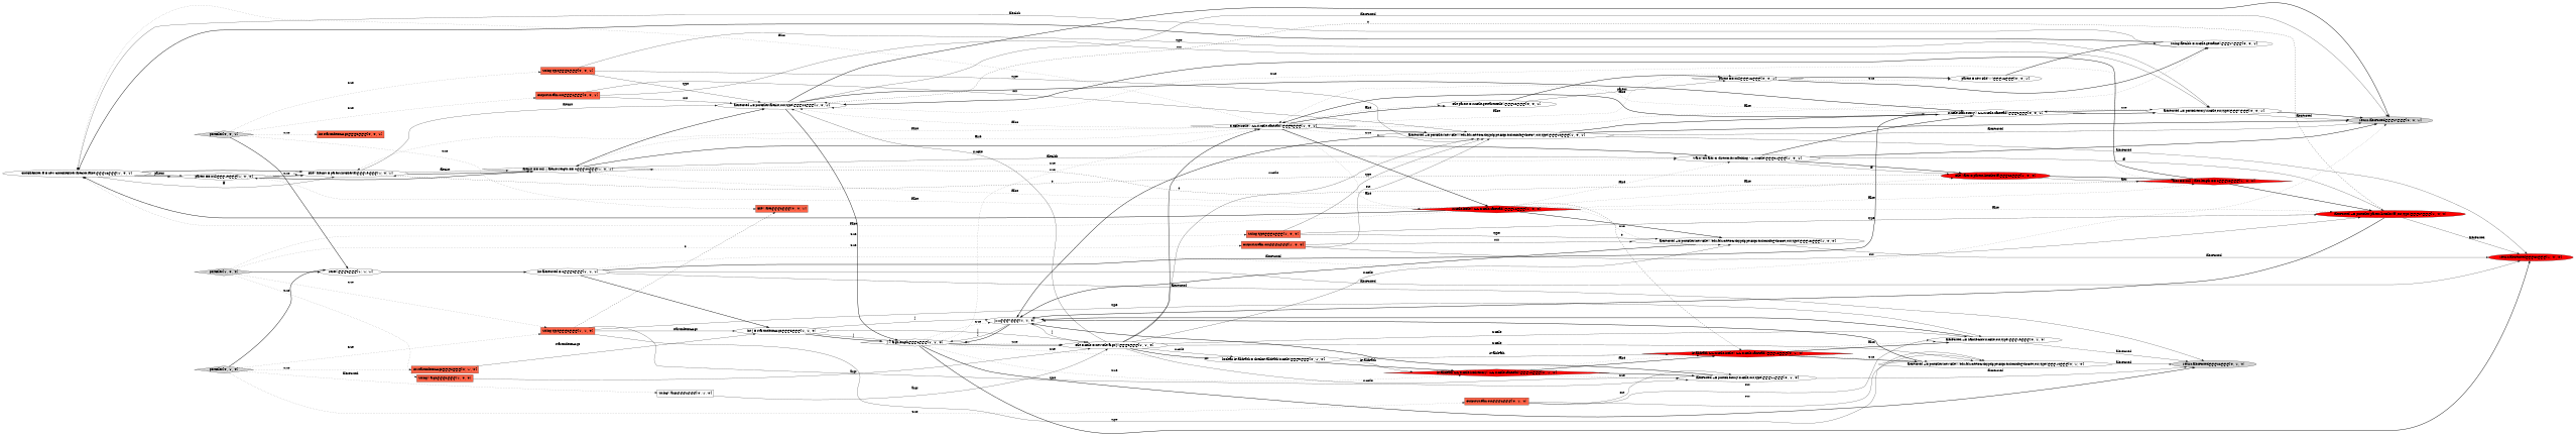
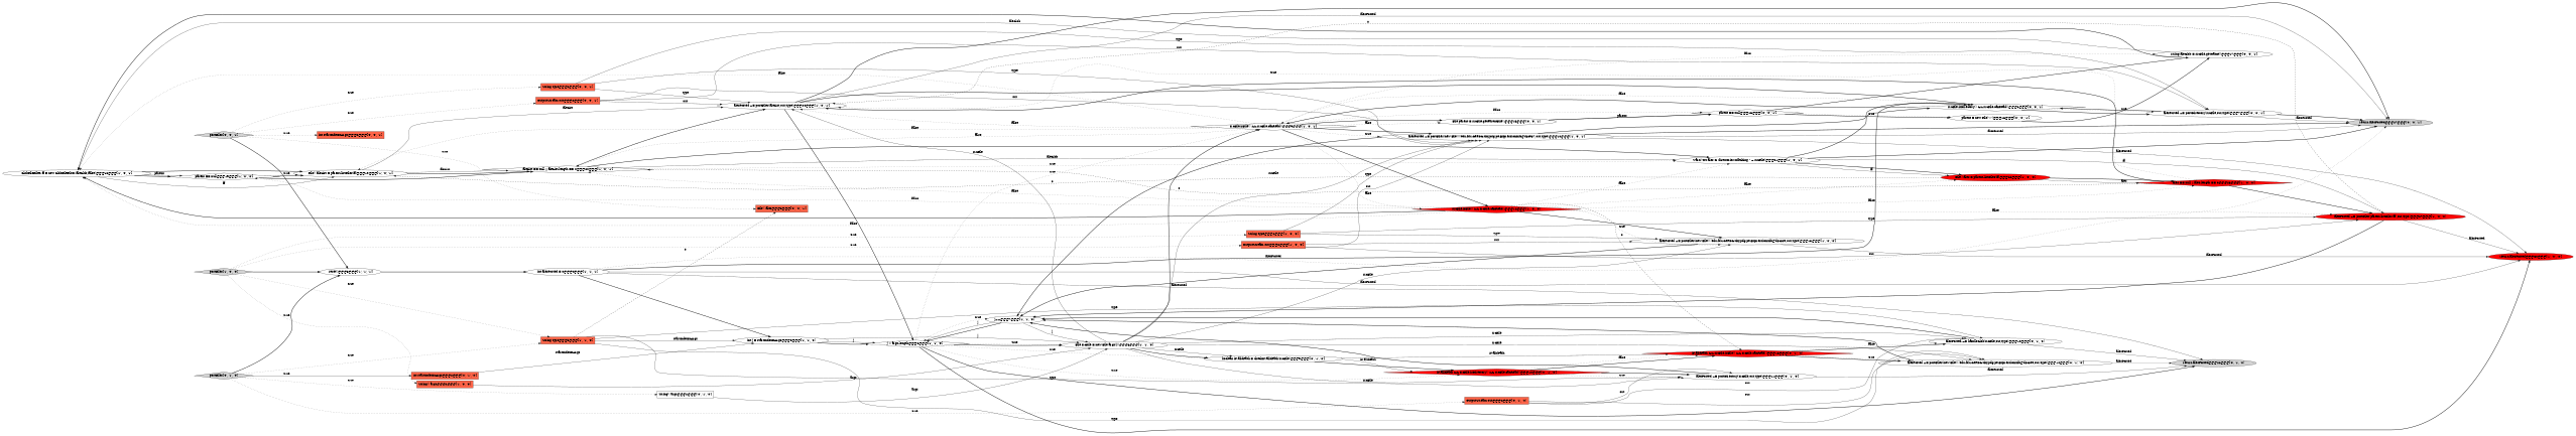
  digraph {
    rankdir=LR
    node [fillcolor=white shape=ellipse style=filled]
    edge [style=solid]
    n1 [label="GlobFileFilter ff = new GlobFileFilter(fileGlob,false)@@@18@@@['1', '0', '1']"]
    n2 [label="parent == null@@@19@@@['1', '0', '0']" shape=diamond]
    n3 [label="File(( fileList = parent.listFiles(ff)@@@19@@@['1', '0', '1']"]
    n4 [label="fileList == null || fileList.length == 0@@@20@@@['1', '0', '1']" shape=diamond]
    n5 [label="filesPosted += postFiles(fileList,out,type)@@@24@@@['1', '0', '1']"]
    n6 [label="filesPosted += postFiles(new File((((edu.fdu.CPPDG.tinypdg.pe.ExpressionInfo@d8c839,out,type)@@@13@@@['1', '0', '0']"]
    n7 [label="j++@@@7@@@['1', '1', '0']"]
    n8 [fillcolor=red label="return filesPosted@@@30@@@['1', '0', '0']"]
    n9 [label="File srcFile = new File(args(j()@@@8@@@['1', '1', '0']"]
    n10 [label="j < args.length@@@6@@@['1', '1', '0']" shape=diamond]
    n11 [label="filesPosted += postFiles(new File((((edu.fdu.CPPDG.tinypdg.pe.ExpressionInfo@d8c8e9,out,type)@@@14@@@['0', '1', '0']"]
    n12 [fillcolor=lightgray label="return filesPosted@@@22@@@['0', '1', '0']"]
    n13 [label="int j = startIndexInArgs@@@5@@@['1', '1', '0']"]
    n14 [label="filesPosted += postFiles(new File((((edu.fdu.CPPDG.tinypdg.pe.ExpressionInfo@d8c937,out,type)@@@10@@@['1', '0', '1']"]
    n15 [label="filesPosted += postDirectory(srcFile,out,type)@@@11@@@['0', '1', '0']"]
    n16 [label="boolean isValidPath = checkIsValidPath(srcFile)@@@9@@@['0', '1', '0']"]
    n17 [label="filesPosted += handleGlob(srcFile,out,type)@@@19@@@['0', '1', '0']"]
    n18 [label="srcFile.isFile() && srcFile.canRead()@@@9@@@['1', '0', '1']" shape=diamond]
    n19 [fillcolor=red label="isValidPath && srcFile.isDirectory() && srcFile.canRead()@@@10@@@['0', '1', '0']" shape=diamond]
    n20 [fillcolor=tomato label="OutputStream out@@@2@@@['0', '0', '1']" shape=box]
    n21 [label="filesPosted += postDirectory(srcFile,out,type)@@@7@@@['0', '0', '1']"]
    n22 [fillcolor=lightgray label="return filesPosted@@@27@@@['0', '0', '1']"]
    n23 [label="srcFile.isDirectory() && srcFile.canRead()@@@6@@@['0', '0', '1']" shape=diamond]
    n24 [fillcolor=tomato label="String(( args@@@2@@@['1', '0', '0']" shape=box]
    n25 [fillcolor=tomato label="OutputStream out@@@2@@@['1', '0', '0']" shape=box]
    n26 [fillcolor=red label="filesPosted += postFiles(parent.listFiles(ff),out,type)@@@27@@@['1', '0', '0']"]
    n27 [label="parent == null@@@16@@@['0', '0', '1']" shape=diamond]
    n28 [label="String fileGlob = srcFile.getName()@@@17@@@['0', '0', '1']"]
    n29 [label="parent = new File(\".\")@@@16@@@['0', '0', '1']"]
    n30 [label="File parent = srcFile.getParentFile()@@@15@@@['0', '0', '1']"]
    n31 [fillcolor=red label="isValidPath && srcFile.isFile() && srcFile.canRead()@@@13@@@['0', '1', '0']" shape=diamond]
    n32 [fillcolor=red label="srcFile.isFile() && srcFile.canRead()@@@12@@@['1', '0', '0']" shape=diamond]
    n33 [fillcolor=red label="File(( files = parent.listFiles(ff)@@@22@@@['1', '0', '0']"]
    n34 [fillcolor=red label="files == null || files.length == 0@@@23@@@['1', '0', '0']" shape=diamond]
    n35 [label="warn(\"No files or directories matching \" + srcFile)@@@21@@@['1', '0', '1']"]
    n36 [label="reset()@@@3@@@['1', '1', '1']"]
    n37 [label="int filesPosted = 0@@@4@@@['1', '1', '1']"]
    n38 [label="String(( args@@@2@@@['0', '1', '0']" shape=box]
    n39 [fillcolor=tomato label="String type@@@2@@@['1', '1', '0']" shape=box]
    n40 [fillcolor=tomato label="File(( files@@@2@@@['0', '0', '1']" shape=box]
    n41 [fillcolor=tomato label="int startIndexInArgs@@@2@@@['0', '1', '0']" shape=box]
    n42 [fillcolor=lightgray label="postFiles['1', '0', '0']" shape=diamond]
    n43 [fillcolor=tomato label="String type@@@2@@@['1', '0', '0']" shape=box]
    n44 [fillcolor=lightgray label="postFiles['0', '0', '1']" shape=diamond]
    n45 [fillcolor=tomato label="int startIndexInArgs@@@2@@@['0', '0', '1']" shape=box]
    n46 [fillcolor=tomato label="String type@@@2@@@['0', '0', '1']" shape=box]
    n47 [fillcolor=tomato label="OutputStream out@@@2@@@['0', '1', '0']" shape=box]
    n48 [fillcolor=lightgray label="postFiles['0', '1', '0']" shape=diamond]
    n1 -> n2 [label=parent]
    n1 -> n2 [style=bold]
    n1 -> n3 [label=ff]
    n1 -> n3 [style=bold]
    n2 -> n3 [label=true style=dotted]
    n2 -> n3 [style=bold]
    n2 -> n4 [style=bold]
    n3 -> n4 [label=fileList]
    n3 -> n4 [style=bold]
    n3 -> n5 [label=fileList]
    n4 -> n5 [style=bold]
    n4 -> n35 [style=bold]
    n4 -> n35 [label=fileGlob]
    n4 -> n35 [label=true style=dotted]
    n5 -> n10 [style=bold]
    n5 -> n22 [style=bold]
    n5 -> n22 [label=filesPosted]
    n5 -> n23 [style=bold]
    n6 -> n7 [style=bold]
    n6 -> n8 [label=filesPosted]
    n7 -> n9 [label=j]
    n7 -> n10 [label=j]
    n7 -> n10 [style=bold]
    n9 -> n5 [label=srcFile]
    n9 -> n6 [label=srcFile]
    n9 -> n11 [label=srcFile]
    n9 -> n14 [label=srcFile]
    n9 -> n15 [label=srcFile]
    n9 -> n16 [style=bold]
    n9 -> n16 [label=srcFile]
    n9 -> n17 [label=srcFile]
    n9 -> n18 [style=bold]
    n10 -> n7 [label=true style=dotted]
    n10 -> n8 [style=bold]
    n10 -> n9 [label=true style=dotted]
    n10 -> n9 [style=bold]
    n10 -> n12 [style=bold]
    n10 -> n16 [label=true style=dotted]
    n10 -> n18 [label=true style=dotted]
    n10 -> n19 [label=true style=dotted]
    n11 -> n7 [style=bold]
    n11 -> n12 [label=filesPosted]
-   n13 -> n7 [label=j]
    n13 -> n9 [label=j]
    n13 -> n10 [style=bold]
    n13 -> n10 [label=j]
    n14 -> n7 [style=bold]
    n14 -> n8 [label=filesPosted]
    n14 -> n22 [label=filesPosted]
    n14 -> n22 [style=bold]
    n14 -> n23 [style=bold]
    n15 -> n7 [style=bold]
    n15 -> n12 [label=filesPosted]
    n16 -> n19 [label=isValidPath]
    n16 -> n19 [style=bold]
    n16 -> n31 [label=isValidPath]
    n17 -> n7 [style=bold]
    n17 -> n12 [label=filesPosted]
    n18 -> n1 [label=false style=dotted]
    n18 -> n3 [label=false style=dotted]
    n18 -> n4 [label=false style=dotted]
    n18 -> n5 [label=false style=dotted]
    n18 -> n14 [label=true style=dotted]
    n18 -> n14 [style=bold]
    n18 -> n27 [label=false style=dotted]
    n18 -> n28 [label=false style=dotted]
    n18 -> n30 [label=false style=dotted]
    n18 -> n30 [style=bold]
    n18 -> n32 [style=bold]
    n18 -> n32 [label=false style=dotted]
    n19 -> n15 [style=bold]
    n19 -> n15 [label=true style=dotted]
    n19 -> n31 [style=bold]
    n19 -> n31 [label=false style=dotted]
    n20 -> n5 [label=out]
    n20 -> n14 [label=out]
    n20 -> n21 [label=out]
    n21 -> n22 [style=bold]
    n21 -> n22 [label=filesPosted]
    n21 -> n23 [style=bold]
    n23 -> n18 [label=false style=dotted]
    n23 -> n18 [style=bold]
    n23 -> n21 [label=true style=dotted]
    n23 -> n21 [style=bold]
    n24 -> n9 [label=args]
    n25 -> n6 [label=out]
    n25 -> n14 [label=out]
    n25 -> n26 [label=out]
    n26 -> n5 [label=0 style=dashed]
    n26 -> n7 [style=bold]
    n26 -> n8 [label=filesPosted]
    n27 -> n28 [style=bold]
    n27 -> n29 [label=true style=dotted]
    n27 -> n29 [style=bold]
    n28 -> n1 [label=fileGlob]
    n28 -> n1 [style=bold]
    n29 -> n28 [style=bold]
    n30 -> n27 [style=bold]
    n30 -> n27 [label=parent]
    n31 -> n11 [label=true style=dotted]
    n31 -> n11 [style=bold]
    n31 -> n17 [style=bold]
    n31 -> n17 [label=false style=dotted]
    n32 -> n1 [style=bold]
    n32 -> n1 [label=false style=dotted]
    n32 -> n2 [label=false style=dotted]
    n32 -> n4 [label=false style=dotted]
    n32 -> n6 [style=bold]
    n32 -> n6 [label=true style=dotted]
    n32 -> n26 [label=false style=dotted]
    n32 -> n31 [label=0 style=dashed]
    n32 -> n33 [label=false style=dotted]
    n32 -> n34 [label=false style=dotted]
    n32 -> n35 [label=false style=dotted]
    n33 -> n3 [label=0 style=dashed]
    n33 -> n34 [label=files]
    n33 -> n34 [style=bold]
    n34 -> n4 [label=0 style=dashed]
    n34 -> n5 [label=true style=dotted]
    n34 -> n5 [style=bold]
    n34 -> n26 [style=bold]
    n35 -> n22 [style=bold]
    n35 -> n23 [style=bold]
    n35 -> n26 [label=ff]
    n35 -> n33 [label=ff]
    n35 -> n33 [style=bold]
    n36 -> n37 [style=bold]
    n37 -> n8 [label=filesPosted]
    n37 -> n12 [label=filesPosted]
    n37 -> n13 [style=bold]
    n37 -> n22 [label=filesPosted style=dotted]
    n37 -> n23 [style=bold]
    n38 -> n9 [label=args]
    n39 -> n11 [label=type]
    n39 -> n13 [label=startIndexInArgs]
    n39 -> n15 [label=type]
    n39 -> n17 [label=type]
    n39 -> n40 [label=0 style=dashed]
    n41 -> n13 [label=startIndexInArgs]
    n42 -> n24 [label=true style=dotted]
    n42 -> n25 [label=true style=dotted]
    n42 -> n36 [style=bold]
    n42 -> n39 [label=true style=dotted]
    n42 -> n43 [label=true style=dotted]
    n43 -> n6 [label=type]
    n43 -> n14 [label=type]
    n43 -> n26 [label=type]
    n44 -> n20 [label=true style=dotted]
    n44 -> n36 [style=bold]
    n44 -> n40 [label=true style=dotted]
    n44 -> n45 [label=true style=dotted]
    n44 -> n46 [label=true style=dotted]
    n46 -> n5 [label=type]
    n46 -> n14 [label=type]
    n46 -> n21 [label=type]
    n47 -> n11 [label=out]
    n47 -> n15 [label=out]
    n47 -> n17 [label=out]
    n48 -> n36 [style=bold]
-   n48 -> n38 [label=filesPosted style=dotted]
+   n48 -> n38 [label=true style=dotted]
    n48 -> n39 [label=true style=dotted]
-   n48 -> n41 [label=true style=dotted]
+   n48 -> n41 [label=true]
    n48 -> n47 [label=true style=dotted]
  }
